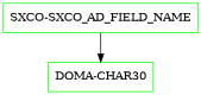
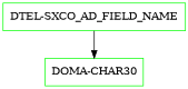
  digraph {
    node [color=green shape=box]
-   "DTEL-SXCO_AD_FIELD_NAME" [label="SXCO-SXCO_AD_FIELD_NAME"]
+   "DTEL-SXCO_AD_FIELD_NAME"
    "DOMA-CHAR30"
    "DTEL-SXCO_AD_FIELD_NAME" -> "DOMA-CHAR30"
  }
